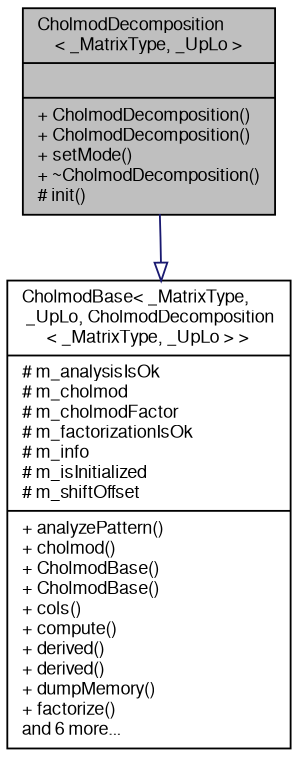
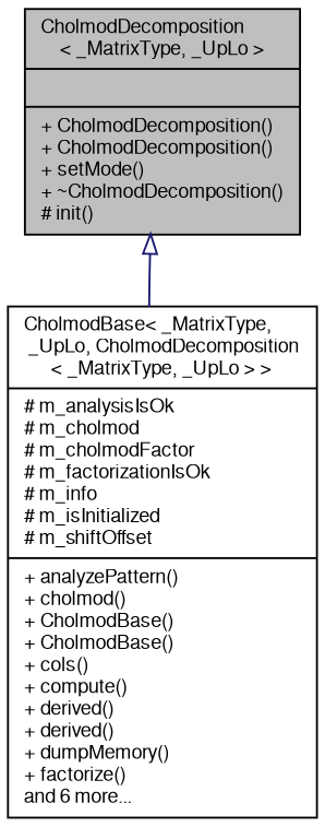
  digraph {
    node [color=black fontname=FreeSans fontsize=10 shape=record style=filled]
    n1 [fillcolor=grey75 fontcolor=black height=0.2 label="{CholmodDecomposition\l\< _MatrixType, _UpLo \>\n||+ CholmodDecomposition()\l+ CholmodDecomposition()\l+ setMode()\l+ ~CholmodDecomposition()\l# init()\l}" width=0.4]
    n2 [fillcolor=white height=0.2 label="{CholmodBase\< _MatrixType,\l _UpLo, CholmodDecomposition\l\< _MatrixType, _UpLo \> \>\n|# m_analysisIsOk\l# m_cholmod\l# m_cholmodFactor\l# m_factorizationIsOk\l# m_info\l# m_isInitialized\l# m_shiftOffset\l|+ analyzePattern()\l+ cholmod()\l+ CholmodBase()\l+ CholmodBase()\l+ cols()\l+ compute()\l+ derived()\l+ derived()\l+ dumpMemory()\l+ factorize()\land 6 more...\l}" width=0.4]
-   n2 -> n1 [arrowtail=onormal color=midnightblue dir=back fontname=FreeSans fontsize=10 labelfontname=FreeSans labelfontsize=10 style=solid]
+   n1 -> n2 [arrowtail=onormal color=midnightblue dir=back fontname=FreeSans fontsize=10 labelfontname=FreeSans labelfontsize=10 style=solid]
  }
